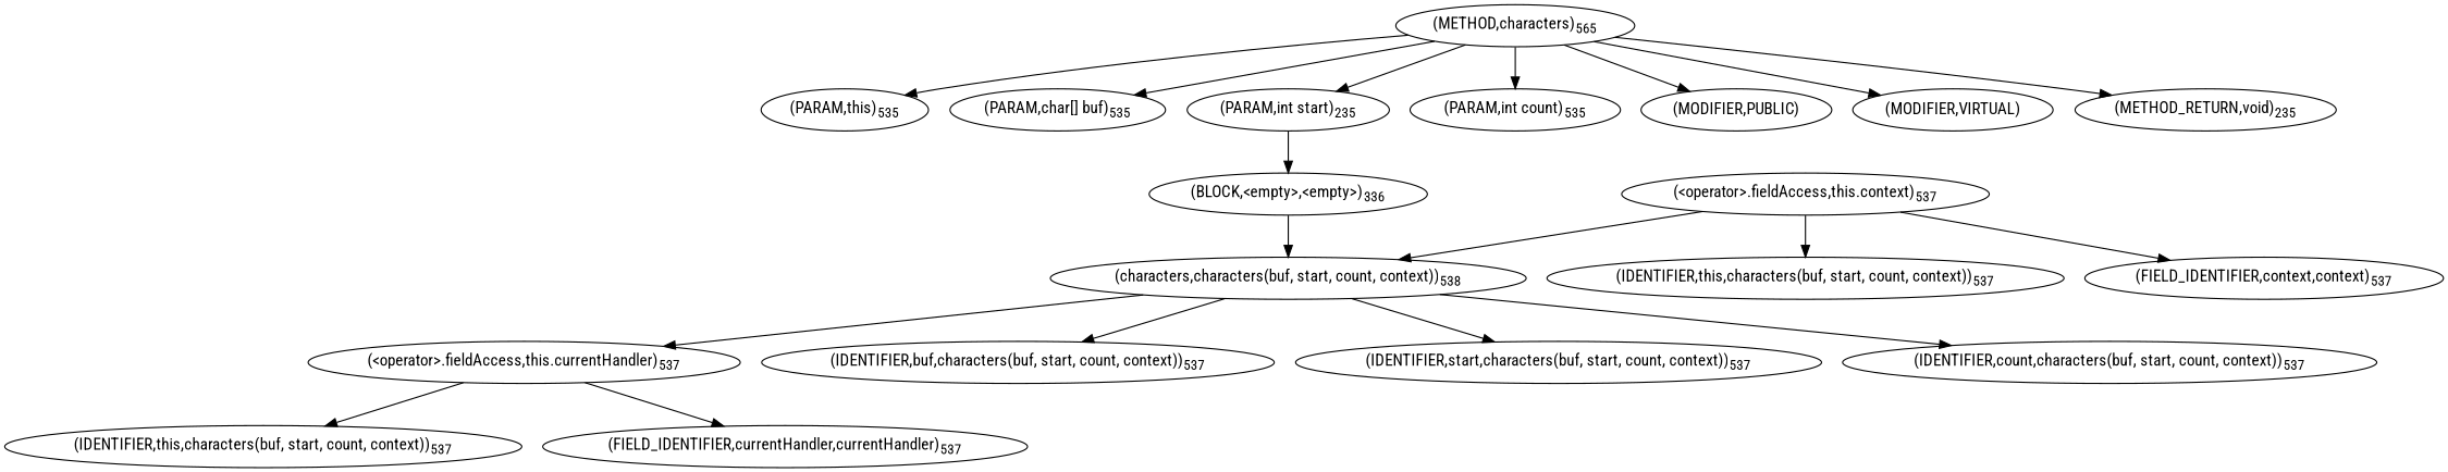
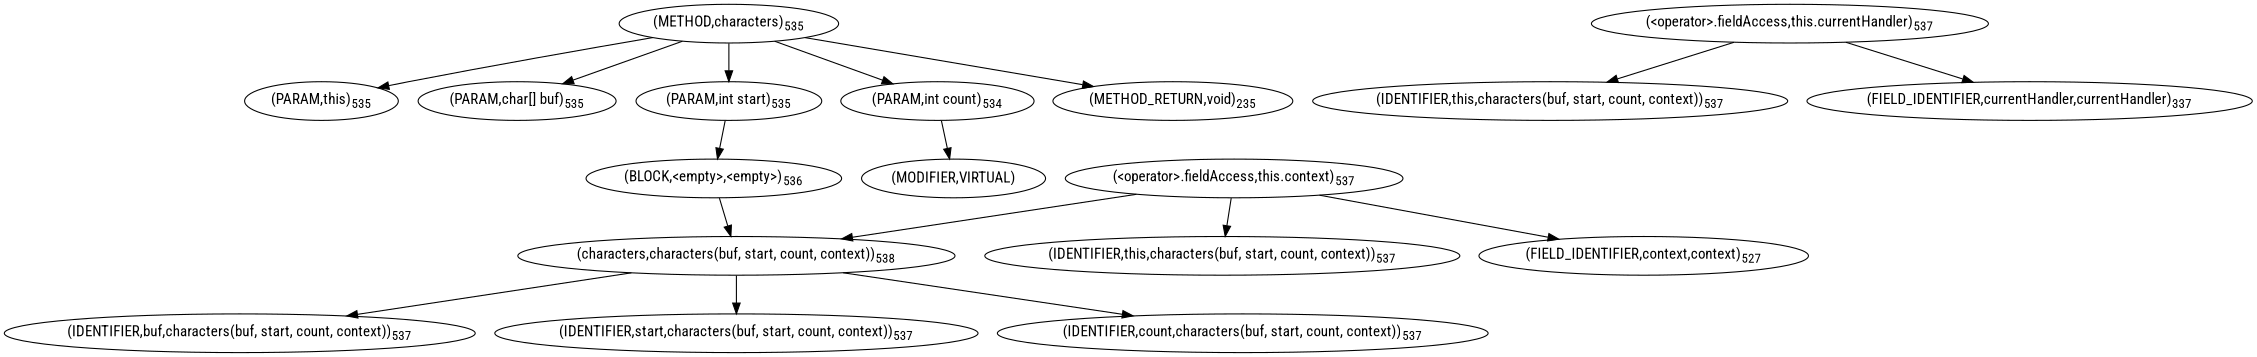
  digraph {
    fontname="Roboto Condensed"
    node [fontname="Roboto Condensed"]
    edge [fontname="Roboto Condensed"]
-   n1 [label=<(METHOD,characters)<SUB>565</SUB>>]
+   n1 [label=<(METHOD,characters)<SUB>535</SUB>>]
    n2 [label=<(PARAM,this)<SUB>535</SUB>>]
    n3 [label=<(PARAM,char[] buf)<SUB>535</SUB>>]
-   n4 [label=<(PARAM,int start)<SUB>235</SUB>>]
-   n5 [label=<(PARAM,int count)<SUB>535</SUB>>]
-   n6 [label=<(MODIFIER,PUBLIC)>]
+   n4 [label=<(PARAM,int start)<SUB>535</SUB>>]
+   n5 [label=<(PARAM,int count)<SUB>534</SUB>>]
    n7 [label=<(MODIFIER,VIRTUAL)>]
    n8 [label=<(METHOD_RETURN,void)<SUB>235</SUB>>]
-   n9 [label=<(BLOCK,&lt;empty&gt;,&lt;empty&gt;)<SUB>336</SUB>>]
+   n9 [label=<(BLOCK,&lt;empty&gt;,&lt;empty&gt;)<SUB>536</SUB>>]
    n10 [label=<(characters,characters(buf, start, count, context))<SUB>538</SUB>>]
    n11 [label=<(&lt;operator&gt;.fieldAccess,this.currentHandler)<SUB>537</SUB>>]
    n12 [label=<(IDENTIFIER,buf,characters(buf, start, count, context))<SUB>537</SUB>>]
    n13 [label=<(IDENTIFIER,start,characters(buf, start, count, context))<SUB>537</SUB>>]
    n14 [label=<(IDENTIFIER,count,characters(buf, start, count, context))<SUB>537</SUB>>]
    n15 [label=<(IDENTIFIER,this,characters(buf, start, count, context))<SUB>537</SUB>>]
-   n16 [label=<(FIELD_IDENTIFIER,currentHandler,currentHandler)<SUB>537</SUB>>]
+   n16 [label=<(FIELD_IDENTIFIER,currentHandler,currentHandler)<SUB>337</SUB>>]
    n17 [label=<(&lt;operator&gt;.fieldAccess,this.context)<SUB>537</SUB>>]
    n18 [label=<(IDENTIFIER,this,characters(buf, start, count, context))<SUB>537</SUB>>]
-   n19 [label=<(FIELD_IDENTIFIER,context,context)<SUB>537</SUB>>]
+   n19 [label=<(FIELD_IDENTIFIER,context,context)<SUB>527</SUB>>]
    n1 -> n2
    n1 -> n3
    n1 -> n4
    n1 -> n5
-   n1 -> n6
-   n1 -> n7
+   n5 -> n7
    n1 -> n8
    n4 -> n9
    n9 -> n10
-   n10 -> n11
    n10 -> n12
    n10 -> n13
    n10 -> n14
    n11 -> n15
    n11 -> n16
    n17 -> n10
    n17 -> n18
    n17 -> n19
  }
